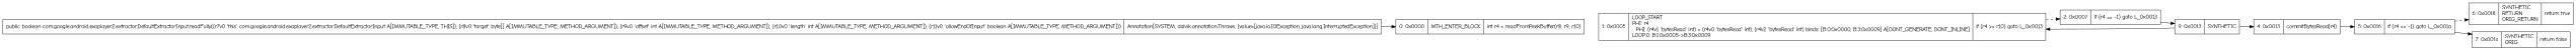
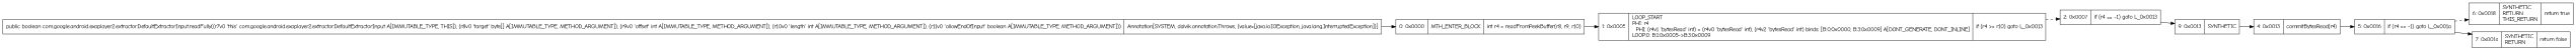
  digraph {
    fontname="Comic Neue"
    rankdir=LR
    node [fontname="Comic Neue" shape=record]
    edge [fontname="Comic Neue"]
    n1 [label="{0\:\ 0x0000|MTH_ENTER_BLOCK\l|int r4 = readFromPeekBuffer(r8, r9, r10)\l}"]
    n2 [label="{1\:\ 0x0005|LOOP_START\lPHI: r4 \l  PHI: (r4v1 'bytesRead' int) = (r4v0 'bytesRead' int), (r4v2 'bytesRead' int) binds: [B:0:0x0000, B:3:0x0009] A[DONT_GENERATE, DONT_INLINE]\lLOOP:0: B:1:0x0005\-\>B:3:0x0009\l|if (r4 \>= r10) goto L_0x0013\l}"]
    n3 [label="{2\:\ 0x0007|if (r4 == \-1) goto L_0x0013\l}"]
    n4 [label="{9\:\ 0x0013|SYNTHETIC\l}"]
    n5 [label="{4\:\ 0x0013|commitBytesRead(r4)\l}"]
    n6 [label="{5\:\ 0x0016|if (r4 == \-1) goto L_0x001a\l}"]
-   n7 [label="{6\:\ 0x0018|SYNTHETIC\lRETURN\lORIG_RETURN\l|return true\l}"]
-   n8 [label="{7\:\ 0x001a|SYNTHETIC\lORIG\l|return false\l}"]
+   n7 [label="{6\:\ 0x0018|SYNTHETIC\lRETURN\lTHIS_RETURN\l|return true\l}"]
+   n8 [label="{7\:\ 0x001a|SYNTHETIC\lRETURN\l|return false\l}"]
    n9 [label="{public boolean com.google.android.exoplayer2.extractor.DefaultExtractorInput.readFully((r7v0 'this' com.google.android.exoplayer2.extractor.DefaultExtractorInput A[IMMUTABLE_TYPE, THIS]), (r8v0 'target' byte[] A[IMMUTABLE_TYPE, METHOD_ARGUMENT]), (r9v0 'offset' int A[IMMUTABLE_TYPE, METHOD_ARGUMENT]), (r10v0 'length' int A[IMMUTABLE_TYPE, METHOD_ARGUMENT]), (r11v0 'allowEndOfInput' boolean A[IMMUTABLE_TYPE, METHOD_ARGUMENT]))  | Annotation[SYSTEM, dalvik.annotation.Throws, \{value=[java.io.IOException, java.lang.InterruptedException]\}]\l}"]
-   n4 -> n2
+   n1 -> n2
    n2 -> n3 [style=dashed]
    n3 -> n4
    n4 -> n5
    n5 -> n6
    n6 -> n7 [style=dashed]
    n6 -> n8
    n9 -> n1
  }
